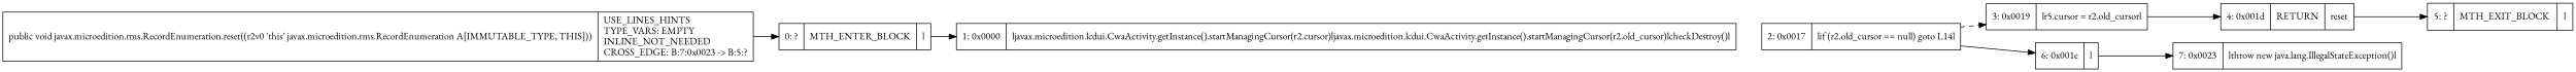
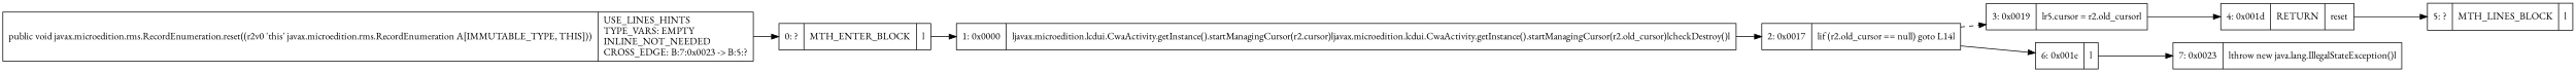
  digraph {
    fontname="EB Garamond"
    rankdir=LR
    node [fontname="EB Garamond" shape=record]
    edge [fontname="EB Garamond"]
    n1 [label="{0\:\ ?|MTH_ENTER_BLOCK\l|l}"]
    n2 [label="{1\:\ 0x0000|ljavax.microedition.lcdui.CwaActivity.getInstance().startManagingCursor(r2.cursor)ljavax.microedition.lcdui.CwaActivity.getInstance().startManagingCursor(r2.old_cursor)lcheckDestroy()l}"]
    n3 [label="{2\:\ 0x0017|lif (r2.old_cursor == null) goto L14l}"]
    n4 [label="{3\:\ 0x0019|lr5.cursor = r2.old_cursorl}"]
    n5 [label="{6\:\ 0x001e|l}"]
    n6 [label="{4\:\ 0x001d|RETURN\l|reset}"]
    n7 [label="{7\:\ 0x0023|lthrow new java.lang.IllegalStateException()l}"]
-   n8 [label="{5\:\ ?|MTH_EXIT_BLOCK\l|l}"]
+   n8 [label="{5\:\ ?|MTH_LINES_BLOCK\l|l}"]
    n9 [label="{public void javax.microedition.rms.RecordEnumeration.reset((r2v0 'this' javax.microedition.rms.RecordEnumeration A[IMMUTABLE_TYPE, THIS]))  | USE_LINES_HINTS\lTYPE_VARS: EMPTY\lINLINE_NOT_NEEDED\lCROSS_EDGE: B:7:0x0023 \-\> B:5:?\l}"]
    n1 -> n2
+   n2 -> n3
    n3 -> n4 [style=dashed]
    n3 -> n5
    n4 -> n6
    n5 -> n7
    n6 -> n8
    n9 -> n1
  }
